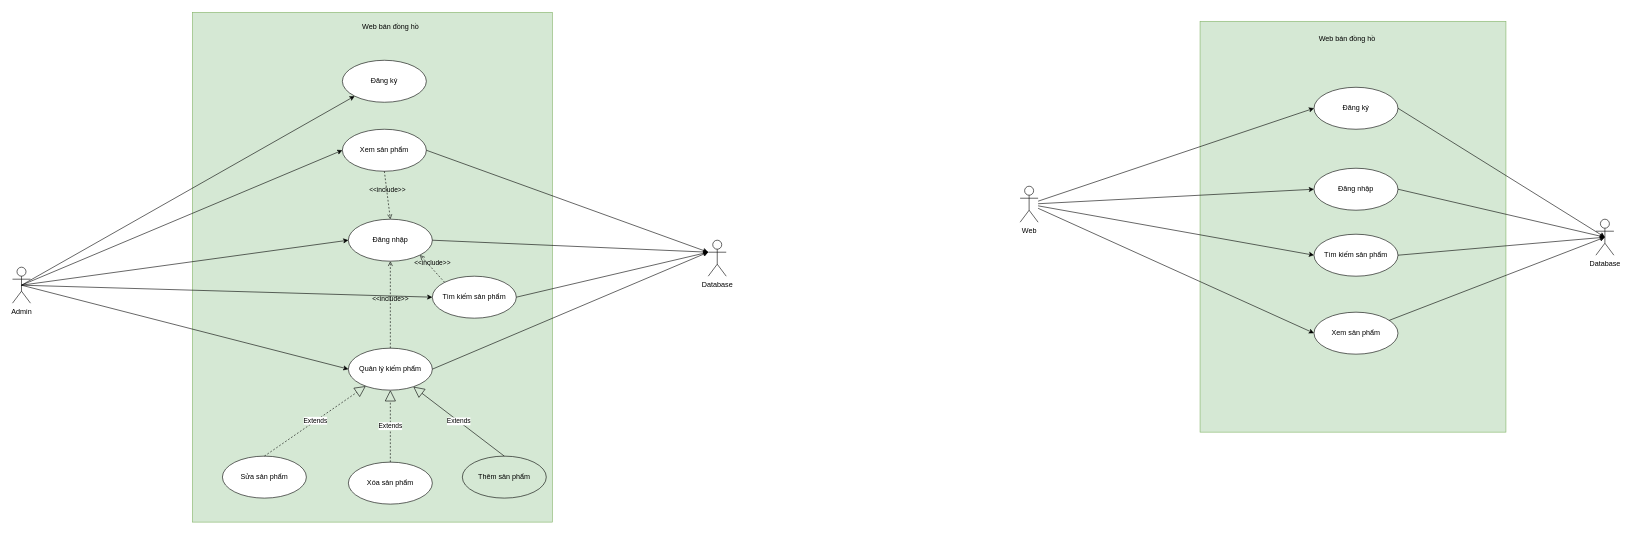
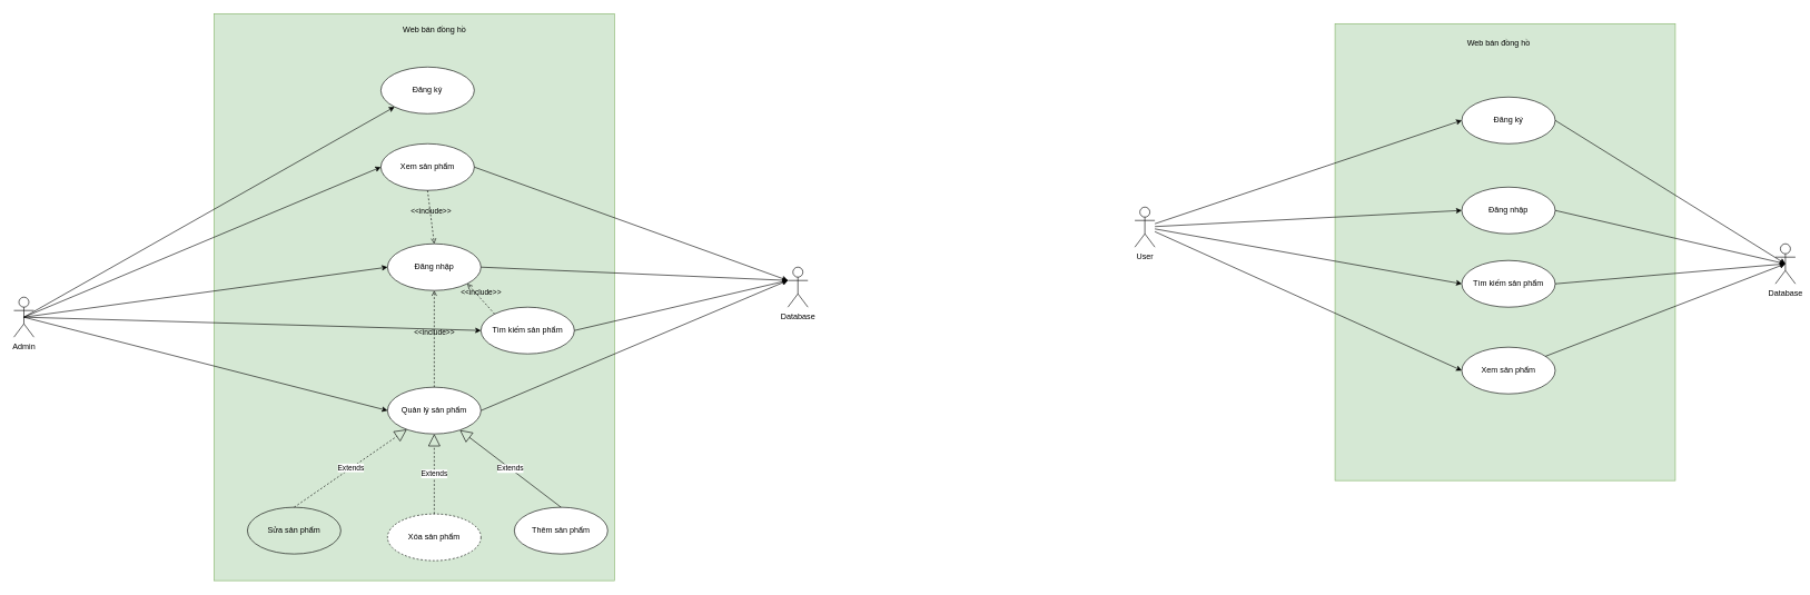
  <mxCell id="0" />
  <mxCell id="1" parent="0" />
  <mxCell id="2" value="" style="whiteSpace=wrap;html=1;fillColor=#d5e8d4;strokeColor=#82b366;" parent="1" vertex="1"><mxGeometry x="2000" y="35" width="510" height="685" as="geometry" /></mxCell>
  <mxCell id="3" style="rounded=0;orthogonalLoop=1;jettySize=auto;html=1;entryX=0;entryY=0.5;entryDx=0;entryDy=0;" parent="1" source="4" target="14" edge="1"><mxGeometry relative="1" as="geometry" /></mxCell>
- <mxCell id="4" value="Web" style="shape=umlActor;verticalLabelPosition=bottom;verticalAlign=top;html=1;outlineConnect=0;" parent="1" vertex="1"><mxGeometry x="1700" y="310" width="30" height="60" as="geometry" /></mxCell>
+ <mxCell id="4" value="User" style="shape=umlActor;verticalLabelPosition=bottom;verticalAlign=top;html=1;outlineConnect=0;" parent="1" vertex="1"><mxGeometry x="1700" y="310" width="30" height="60" as="geometry" /></mxCell>
  <mxCell id="5" value="Đăng nhập" style="ellipse;whiteSpace=wrap;html=1;" parent="1" vertex="1"><mxGeometry x="2190" y="280" width="140" height="70" as="geometry" /></mxCell>
  <mxCell id="6" value="Xem sản phẩm" style="ellipse;whiteSpace=wrap;html=1;" parent="1" vertex="1"><mxGeometry x="2190" y="520" width="140" height="70" as="geometry" /></mxCell>
  <mxCell id="7" style="rounded=0;orthogonalLoop=1;jettySize=auto;html=1;entryX=0;entryY=0.5;entryDx=0;entryDy=0;" parent="1" source="4" target="5" edge="1"><mxGeometry relative="1" as="geometry" /></mxCell>
  <mxCell id="8" value="Database" style="shape=umlActor;verticalLabelPosition=bottom;verticalAlign=top;html=1;outlineConnect=0;" parent="1" vertex="1"><mxGeometry x="2660" y="365" width="30" height="60" as="geometry" /></mxCell>
  <mxCell id="9" style="rounded=0;orthogonalLoop=1;jettySize=auto;html=1;entryX=0.5;entryY=0.5;entryDx=0;entryDy=0;entryPerimeter=0;" parent="1" source="6" target="8" edge="1"><mxGeometry relative="1" as="geometry" /></mxCell>
  <mxCell id="10" style="rounded=0;orthogonalLoop=1;jettySize=auto;html=1;entryX=0.5;entryY=0.5;entryDx=0;entryDy=0;entryPerimeter=0;exitX=1;exitY=0.5;exitDx=0;exitDy=0;" parent="1" source="5" target="8" edge="1"><mxGeometry relative="1" as="geometry" /></mxCell>
  <mxCell id="11" value="Web bán đồng hồ" style="text;html=1;align=center;verticalAlign=middle;resizable=0;points=[];autosize=1;" parent="1" vertex="1"><mxGeometry x="2190" y="55" width="110" height="20" as="geometry" /></mxCell>
  <mxCell id="12" value="Đăng ký" style="ellipse;whiteSpace=wrap;html=1;" parent="1" vertex="1"><mxGeometry x="2190" y="145" width="140" height="70" as="geometry" /></mxCell>
  <mxCell id="13" style="rounded=0;orthogonalLoop=1;jettySize=auto;html=1;entryX=0;entryY=0.5;entryDx=0;entryDy=0;" parent="1" source="4" target="12" edge="1"><mxGeometry relative="1" as="geometry" /></mxCell>
  <mxCell id="14" value="Tìm kiếm sản phẩm" style="ellipse;whiteSpace=wrap;html=1;" parent="1" vertex="1"><mxGeometry x="2190" y="390" width="140" height="70" as="geometry" /></mxCell>
  <mxCell id="15" style="rounded=0;orthogonalLoop=1;jettySize=auto;html=1;entryX=0;entryY=0.5;entryDx=0;entryDy=0;" parent="1" source="4" target="6" edge="1"><mxGeometry relative="1" as="geometry" /></mxCell>
  <mxCell id="16" style="rounded=0;orthogonalLoop=1;jettySize=auto;html=1;entryX=0.5;entryY=0.5;entryDx=0;entryDy=0;entryPerimeter=0;exitX=1;exitY=0.5;exitDx=0;exitDy=0;" parent="1" source="12" target="8" edge="1"><mxGeometry relative="1" as="geometry"><mxPoint x="2290" y="190" as="sourcePoint" /></mxGeometry></mxCell>
  <mxCell id="17" style="rounded=0;orthogonalLoop=1;jettySize=auto;html=1;entryX=0.5;entryY=0.5;entryDx=0;entryDy=0;entryPerimeter=0;exitX=1;exitY=0.5;exitDx=0;exitDy=0;" parent="1" source="14" target="8" edge="1"><mxGeometry relative="1" as="geometry" /></mxCell>
  <mxCell id="18" value="" style="whiteSpace=wrap;html=1;fillColor=#d5e8d4;strokeColor=#82b366;" parent="1" vertex="1"><mxGeometry x="320" y="20" width="600" height="850" as="geometry" /></mxCell>
  <mxCell id="19" value="Admin" style="shape=umlActor;verticalLabelPosition=bottom;verticalAlign=top;html=1;outlineConnect=0;" parent="1" vertex="1"><mxGeometry x="20" y="445" width="30" height="60" as="geometry" /></mxCell>
  <mxCell id="20" value="Đăng nhập" style="ellipse;whiteSpace=wrap;html=1;" parent="1" vertex="1"><mxGeometry x="580" y="365" width="140" height="70" as="geometry" /></mxCell>
  <mxCell id="21" value="Tìm kiếm sản phẩm" style="ellipse;whiteSpace=wrap;html=1;" parent="1" vertex="1"><mxGeometry x="720" y="460" width="140" height="70" as="geometry" /></mxCell>
  <mxCell id="22" value="Xem sản phẩm" style="ellipse;whiteSpace=wrap;html=1;" parent="1" vertex="1"><mxGeometry x="570" y="215" width="140" height="70" as="geometry" /></mxCell>
- <mxCell id="23" value="Xóa sản phẩm" style="ellipse;whiteSpace=wrap;html=1;" parent="1" vertex="1"><mxGeometry x="580" y="770" width="140" height="70" as="geometry" /></mxCell>
- <mxCell id="24" value="Sửa sản phẩm" style="ellipse;whiteSpace=wrap;html=1;" parent="1" vertex="1"><mxGeometry x="370" y="760" width="140" height="70" as="geometry" /></mxCell>
- <mxCell id="25" value="Thêm sản phẩm" style="ellipse;whiteSpace=wrap;html=1;fillColor=#d5e8d4;" parent="1" vertex="1"><mxGeometry x="770" y="760" width="140" height="70" as="geometry" /></mxCell>
+ <mxCell id="23" value="Xóa sản phẩm" style="ellipse;whiteSpace=wrap;html=1;dashed=1;" parent="1" vertex="1"><mxGeometry x="580" y="770" width="140" height="70" as="geometry" /></mxCell>
+ <mxCell id="24" value="Sửa sản phẩm" style="ellipse;whiteSpace=wrap;html=1;fillColor=#d5e8d4;" parent="1" vertex="1"><mxGeometry x="370" y="760" width="140" height="70" as="geometry" /></mxCell>
+ <mxCell id="25" value="Thêm sản phẩm" style="ellipse;whiteSpace=wrap;html=1;" parent="1" vertex="1"><mxGeometry x="770" y="760" width="140" height="70" as="geometry" /></mxCell>
  <mxCell id="26" style="rounded=0;orthogonalLoop=1;jettySize=auto;html=1;exitX=0.5;exitY=0.5;exitDx=0;exitDy=0;exitPerimeter=0;entryX=0;entryY=0.5;entryDx=0;entryDy=0;" parent="1" source="19" target="20" edge="1"><mxGeometry relative="1" as="geometry"><mxPoint x="320" y="160" as="targetPoint" /><mxPoint x="20" y="630" as="sourcePoint" /></mxGeometry></mxCell>
  <mxCell id="27" style="rounded=0;orthogonalLoop=1;jettySize=auto;html=1;exitX=0.5;exitY=0.5;exitDx=0;exitDy=0;exitPerimeter=0;entryX=0;entryY=0.5;entryDx=0;entryDy=0;" parent="1" source="19" target="21" edge="1"><mxGeometry relative="1" as="geometry"><mxPoint x="320" y="160" as="targetPoint" /><mxPoint x="20" y="630" as="sourcePoint" /></mxGeometry></mxCell>
  <mxCell id="28" style="rounded=0;orthogonalLoop=1;jettySize=auto;html=1;exitX=0.5;exitY=0.5;exitDx=0;exitDy=0;exitPerimeter=0;entryX=0;entryY=0.5;entryDx=0;entryDy=0;" parent="1" source="19" target="22" edge="1"><mxGeometry relative="1" as="geometry"><mxPoint x="320" y="160" as="targetPoint" /><mxPoint x="20" y="630" as="sourcePoint" /></mxGeometry></mxCell>
  <mxCell id="29" value="Database" style="shape=umlActor;verticalLabelPosition=bottom;verticalAlign=top;html=1;outlineConnect=0;" parent="1" vertex="1"><mxGeometry x="1180" y="400" width="30" height="60" as="geometry" /></mxCell>
  <mxCell id="30" style="rounded=0;orthogonalLoop=1;jettySize=auto;html=1;exitX=1;exitY=0.5;exitDx=0;exitDy=0;entryX=0;entryY=0.333;entryDx=0;entryDy=0;entryPerimeter=0;" parent="1" source="22" target="29" edge="1"><mxGeometry relative="1" as="geometry"><mxPoint x="1485" y="105" as="targetPoint" /><mxPoint x="980" y="430" as="sourcePoint" /></mxGeometry></mxCell>
  <mxCell id="31" style="rounded=0;orthogonalLoop=1;jettySize=auto;html=1;exitX=1;exitY=0.5;exitDx=0;exitDy=0;entryX=0;entryY=0.333;entryDx=0;entryDy=0;entryPerimeter=0;" parent="1" source="20" target="29" edge="1"><mxGeometry relative="1" as="geometry"><mxPoint x="1485" y="105" as="targetPoint" /><mxPoint x="980" y="430" as="sourcePoint" /></mxGeometry></mxCell>
  <mxCell id="32" style="rounded=0;orthogonalLoop=1;jettySize=auto;html=1;exitX=1;exitY=0.5;exitDx=0;exitDy=0;entryX=0;entryY=0.333;entryDx=0;entryDy=0;entryPerimeter=0;" parent="1" source="21" target="29" edge="1"><mxGeometry relative="1" as="geometry"><mxPoint x="1485" y="105" as="targetPoint" /><mxPoint x="980" y="430" as="sourcePoint" /></mxGeometry></mxCell>
  <mxCell id="33" value="Web bán đồng hồ" style="text;html=1;align=center;verticalAlign=middle;resizable=0;points=[];autosize=1;" parent="1" vertex="1"><mxGeometry x="595" y="35" width="110" height="20" as="geometry" /></mxCell>
  <mxCell id="34" value="&amp;lt;&amp;lt;include&amp;gt;&amp;gt;" style="html=1;endArrow=open;verticalAlign=bottom;dashed=1;labelBackgroundColor=none;exitX=0.5;exitY=1;exitDx=0;exitDy=0;entryX=0.5;entryY=0;entryDx=0;entryDy=0;" parent="1" source="22" target="20" edge="1"><mxGeometry width="160" relative="1" as="geometry"><mxPoint x="590" y="380" as="sourcePoint" /><mxPoint x="990" y="410" as="targetPoint" /></mxGeometry></mxCell>
  <mxCell id="35" value="Đăng ký" style="ellipse;whiteSpace=wrap;html=1;" parent="1" vertex="1"><mxGeometry x="570" y="100" width="140" height="70" as="geometry" /></mxCell>
- <mxCell id="36" value="Quản lý kiếm phẩm" style="ellipse;whiteSpace=wrap;html=1;" parent="1" vertex="1"><mxGeometry x="580" y="580" width="140" height="70" as="geometry" /></mxCell>
+ <mxCell id="36" value="Quản lý sản phẩm" style="ellipse;whiteSpace=wrap;html=1;" parent="1" vertex="1"><mxGeometry x="580" y="580" width="140" height="70" as="geometry" /></mxCell>
  <mxCell id="37" value="Extends" style="endArrow=block;endSize=16;endFill=0;html=1;exitX=0.5;exitY=0;exitDx=0;exitDy=0;dashed=1;" parent="1" source="23" target="36" edge="1"><mxGeometry width="160" relative="1" as="geometry"><mxPoint x="1250" y="330" as="sourcePoint" /><mxPoint x="1290" y="289.41" as="targetPoint" /></mxGeometry></mxCell>
  <mxCell id="38" value="&amp;lt;&amp;lt;include&amp;gt;&amp;gt;" style="html=1;endArrow=open;verticalAlign=bottom;dashed=1;labelBackgroundColor=none;exitX=0;exitY=0;exitDx=0;exitDy=0;entryX=1;entryY=1;entryDx=0;entryDy=0;" parent="1" source="21" target="20" edge="1"><mxGeometry width="160" relative="1" as="geometry"><mxPoint x="620" y="240" as="sourcePoint" /><mxPoint x="600" y="350" as="targetPoint" /></mxGeometry></mxCell>
  <mxCell id="39" style="rounded=0;orthogonalLoop=1;jettySize=auto;html=1;exitX=0.5;exitY=0.5;exitDx=0;exitDy=0;exitPerimeter=0;entryX=0;entryY=1;entryDx=0;entryDy=0;" parent="1" source="19" target="35" edge="1"><mxGeometry relative="1" as="geometry"><mxPoint x="320" y="160" as="targetPoint" /><mxPoint x="20" y="630" as="sourcePoint" /></mxGeometry></mxCell>
  <mxCell id="40" value="Extends" style="endArrow=block;endSize=16;endFill=0;html=1;exitX=0.5;exitY=0;exitDx=0;exitDy=0;" parent="1" source="25" target="36" edge="1"><mxGeometry width="160" relative="1" as="geometry"><mxPoint x="1250" y="330" as="sourcePoint" /><mxPoint x="1290" y="289.41" as="targetPoint" /></mxGeometry></mxCell>
  <mxCell id="41" value="Extends" style="endArrow=block;endSize=16;endFill=0;html=1;exitX=0.5;exitY=0;exitDx=0;exitDy=0;dashed=1;" parent="1" source="24" target="36" edge="1"><mxGeometry width="160" relative="1" as="geometry"><mxPoint x="1250" y="330" as="sourcePoint" /><mxPoint x="1290" y="289.41" as="targetPoint" /></mxGeometry></mxCell>
  <mxCell id="42" style="rounded=0;orthogonalLoop=1;jettySize=auto;html=1;exitX=0.5;exitY=0.5;exitDx=0;exitDy=0;exitPerimeter=0;entryX=0;entryY=0.5;entryDx=0;entryDy=0;" parent="1" source="19" target="36" edge="1"><mxGeometry relative="1" as="geometry"><mxPoint x="320" y="160" as="targetPoint" /><mxPoint x="20" y="630" as="sourcePoint" /></mxGeometry></mxCell>
  <mxCell id="43" value="&amp;lt;&amp;lt;include&amp;gt;&amp;gt;" style="html=1;endArrow=open;verticalAlign=bottom;dashed=1;labelBackgroundColor=none;exitX=0.5;exitY=0;exitDx=0;exitDy=0;entryX=0.5;entryY=1;entryDx=0;entryDy=0;" parent="1" source="36" target="20" edge="1"><mxGeometry width="160" relative="1" as="geometry"><mxPoint x="620" y="240" as="sourcePoint" /><mxPoint x="600" y="350" as="targetPoint" /></mxGeometry></mxCell>
  <mxCell id="44" style="rounded=0;orthogonalLoop=1;jettySize=auto;html=1;exitX=1;exitY=0.5;exitDx=0;exitDy=0;entryX=0;entryY=0.333;entryDx=0;entryDy=0;entryPerimeter=0;" parent="1" source="36" target="29" edge="1"><mxGeometry relative="1" as="geometry"><mxPoint x="1485" y="105" as="targetPoint" /><mxPoint x="980" y="430" as="sourcePoint" /></mxGeometry></mxCell>
